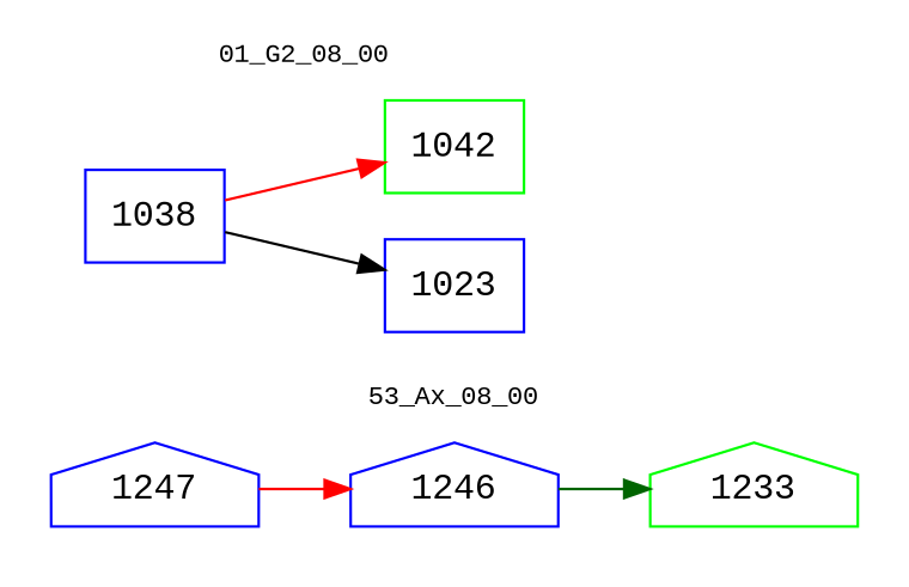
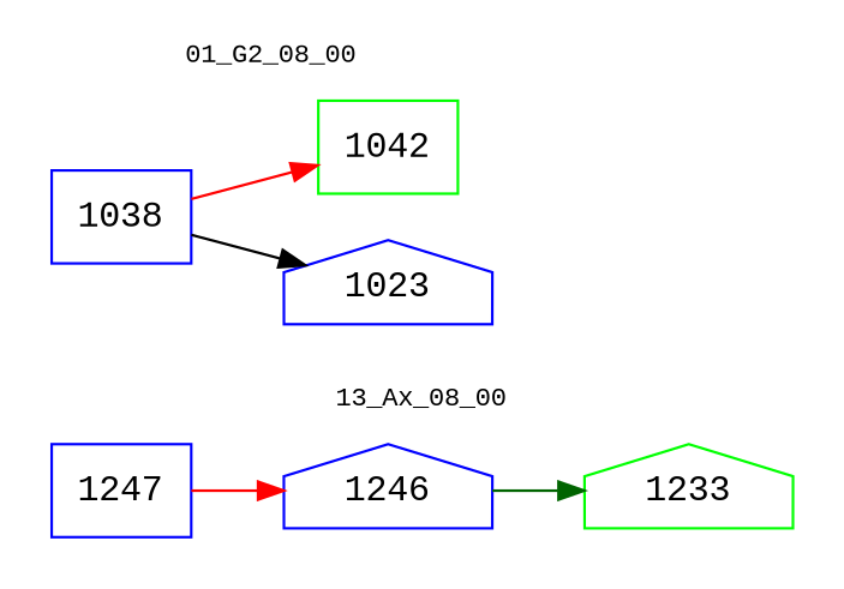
  digraph {
    fontname="Liberation Mono"
    rankdir=LR
    node [color=blue fontname="Liberation Mono" shape=house]
    edge [color=red fontname="Liberation Mono"]
    n1 [label=1246]
    n2 [color=green label=1233]
-   n3 [label=1247]
+   n3 [label=1247 shape=box]
    n4 [label=1038 shape=box]
-   n5 [label=1023 shape=box]
+   n5 [label=1023]
    n6 [color=green label=1042 shape=box]
    subgraph cluster_1 {
      color=white
      fontsize=10
-     label="53_Ax_08_00"
+     label="13_Ax_08_00"
      n1
      n2
      n3
    }
    subgraph cluster_2 {
      color=white
      fontsize=10
      label="01_G2_08_00"
      n4
      n5
      n6
    }
    n1 -> n2 [color=darkgreen]
    n3 -> n1
    n4 -> n5 [color=black]
    n4 -> n6
  }
